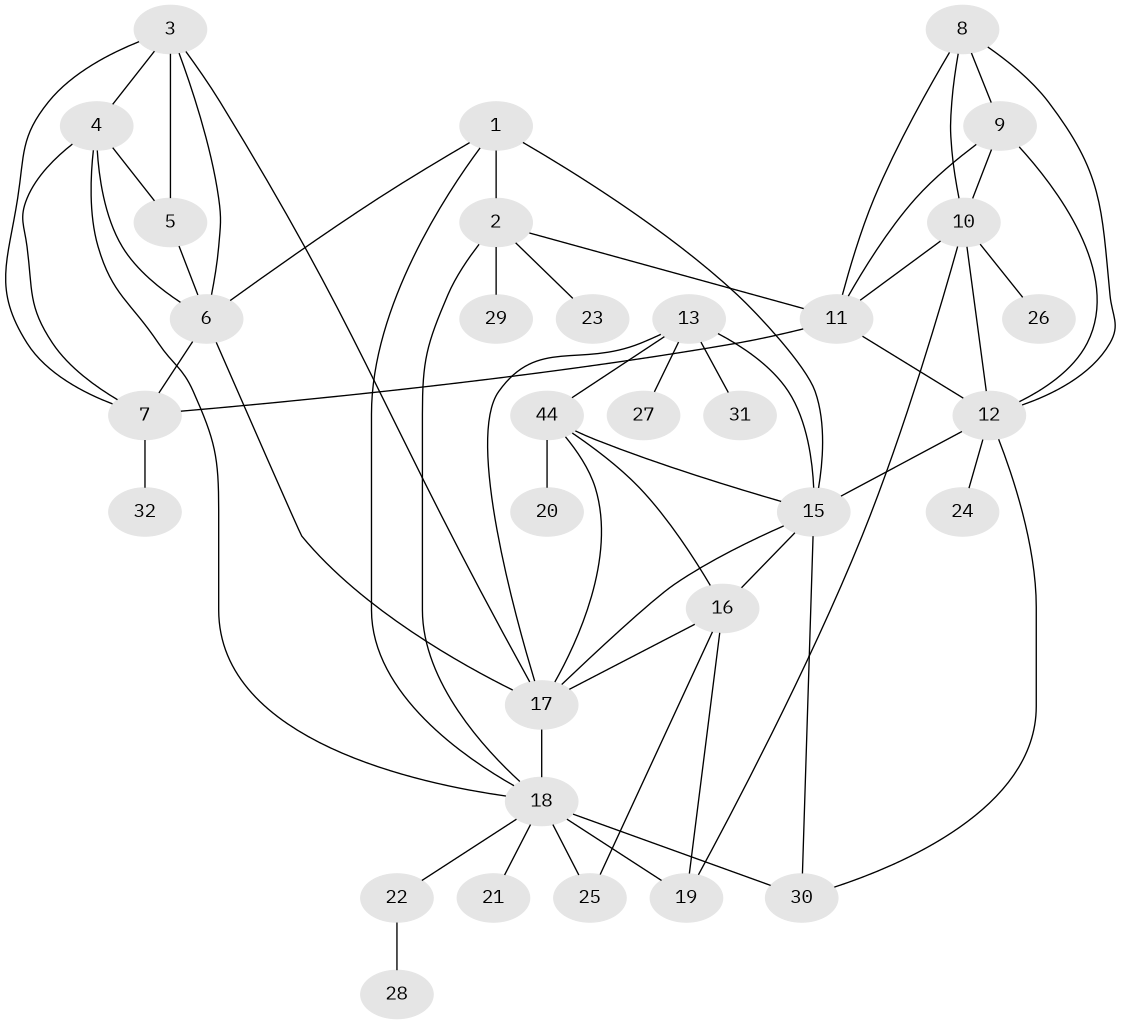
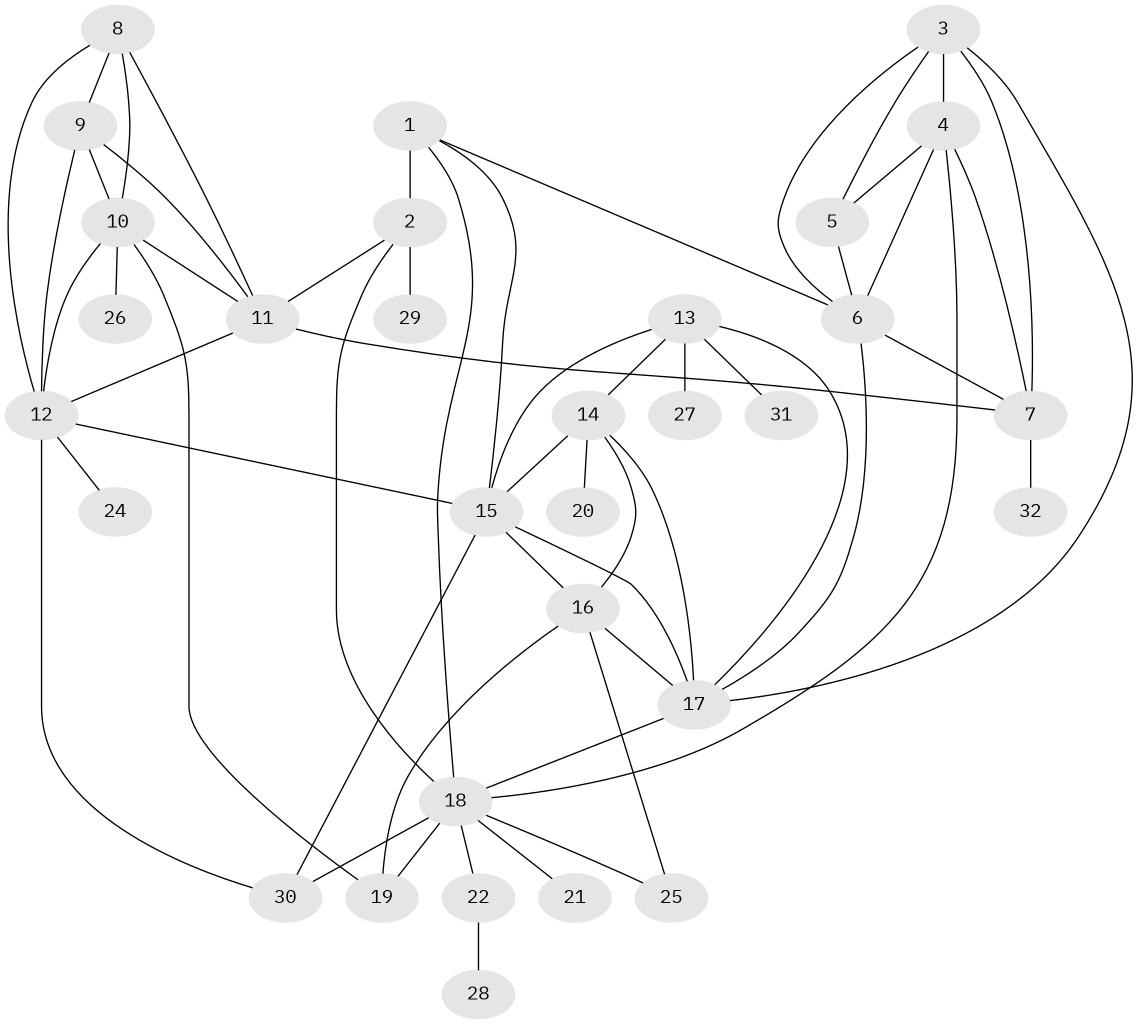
  graph {
    fontname="IBM Plex Mono"
    node [color=gray90 fontname="IBM Plex Mono" style=filled]
    edge [fontname="IBM Plex Mono" weight=1.0]
    1
    2
    6
    15
    18
    11
-   23
    29
    7
    17
    30
    16
    19
    25
    21
    22
    12
    3
    4
    5
    32
    10
    26
    8
    9
    24
    13
-   14 [label=44]
+   14
    27
    31
    20
    28
    1 -- 2 [weight=4.0]
    1 -- 6
    1 -- 15
    1 -- 18
    2 -- 18 [weight=3.0]
    2 -- 11
-   2 -- 23 [weight=3.0]
    2 -- 29 [weight=3.0]
    6 -- 7
    6 -- 17
    15 -- 17
    15 -- 30
    15 -- 16
    18 -- 30 [weight=2.0]
    18 -- 19 [weight=4.0]
    18 -- 25
    18 -- 21
    18 -- 22
    11 -- 7 [weight=6.0]
    11 -- 12
    7 -- 32
    17 -- 18 [weight=2.0]
    16 -- 17
    16 -- 19
    16 -- 25
    22 -- 28
    12 -- 15
    12 -- 30
    12 -- 24
    3 -- 6
    3 -- 7
    3 -- 17
    3 -- 4
    3 -- 5
    4 -- 6
    4 -- 18
    4 -- 7
    4 -- 5
    5 -- 6
    10 -- 11
    10 -- 19
    10 -- 12
    10 -- 26
    8 -- 11
    8 -- 12
    8 -- 10
    8 -- 9
    9 -- 11
    9 -- 12
    9 -- 10
    13 -- 15
    13 -- 17
    13 -- 14
    13 -- 27
    13 -- 31
    14 -- 15
    14 -- 17
    14 -- 16
    14 -- 20
  }
